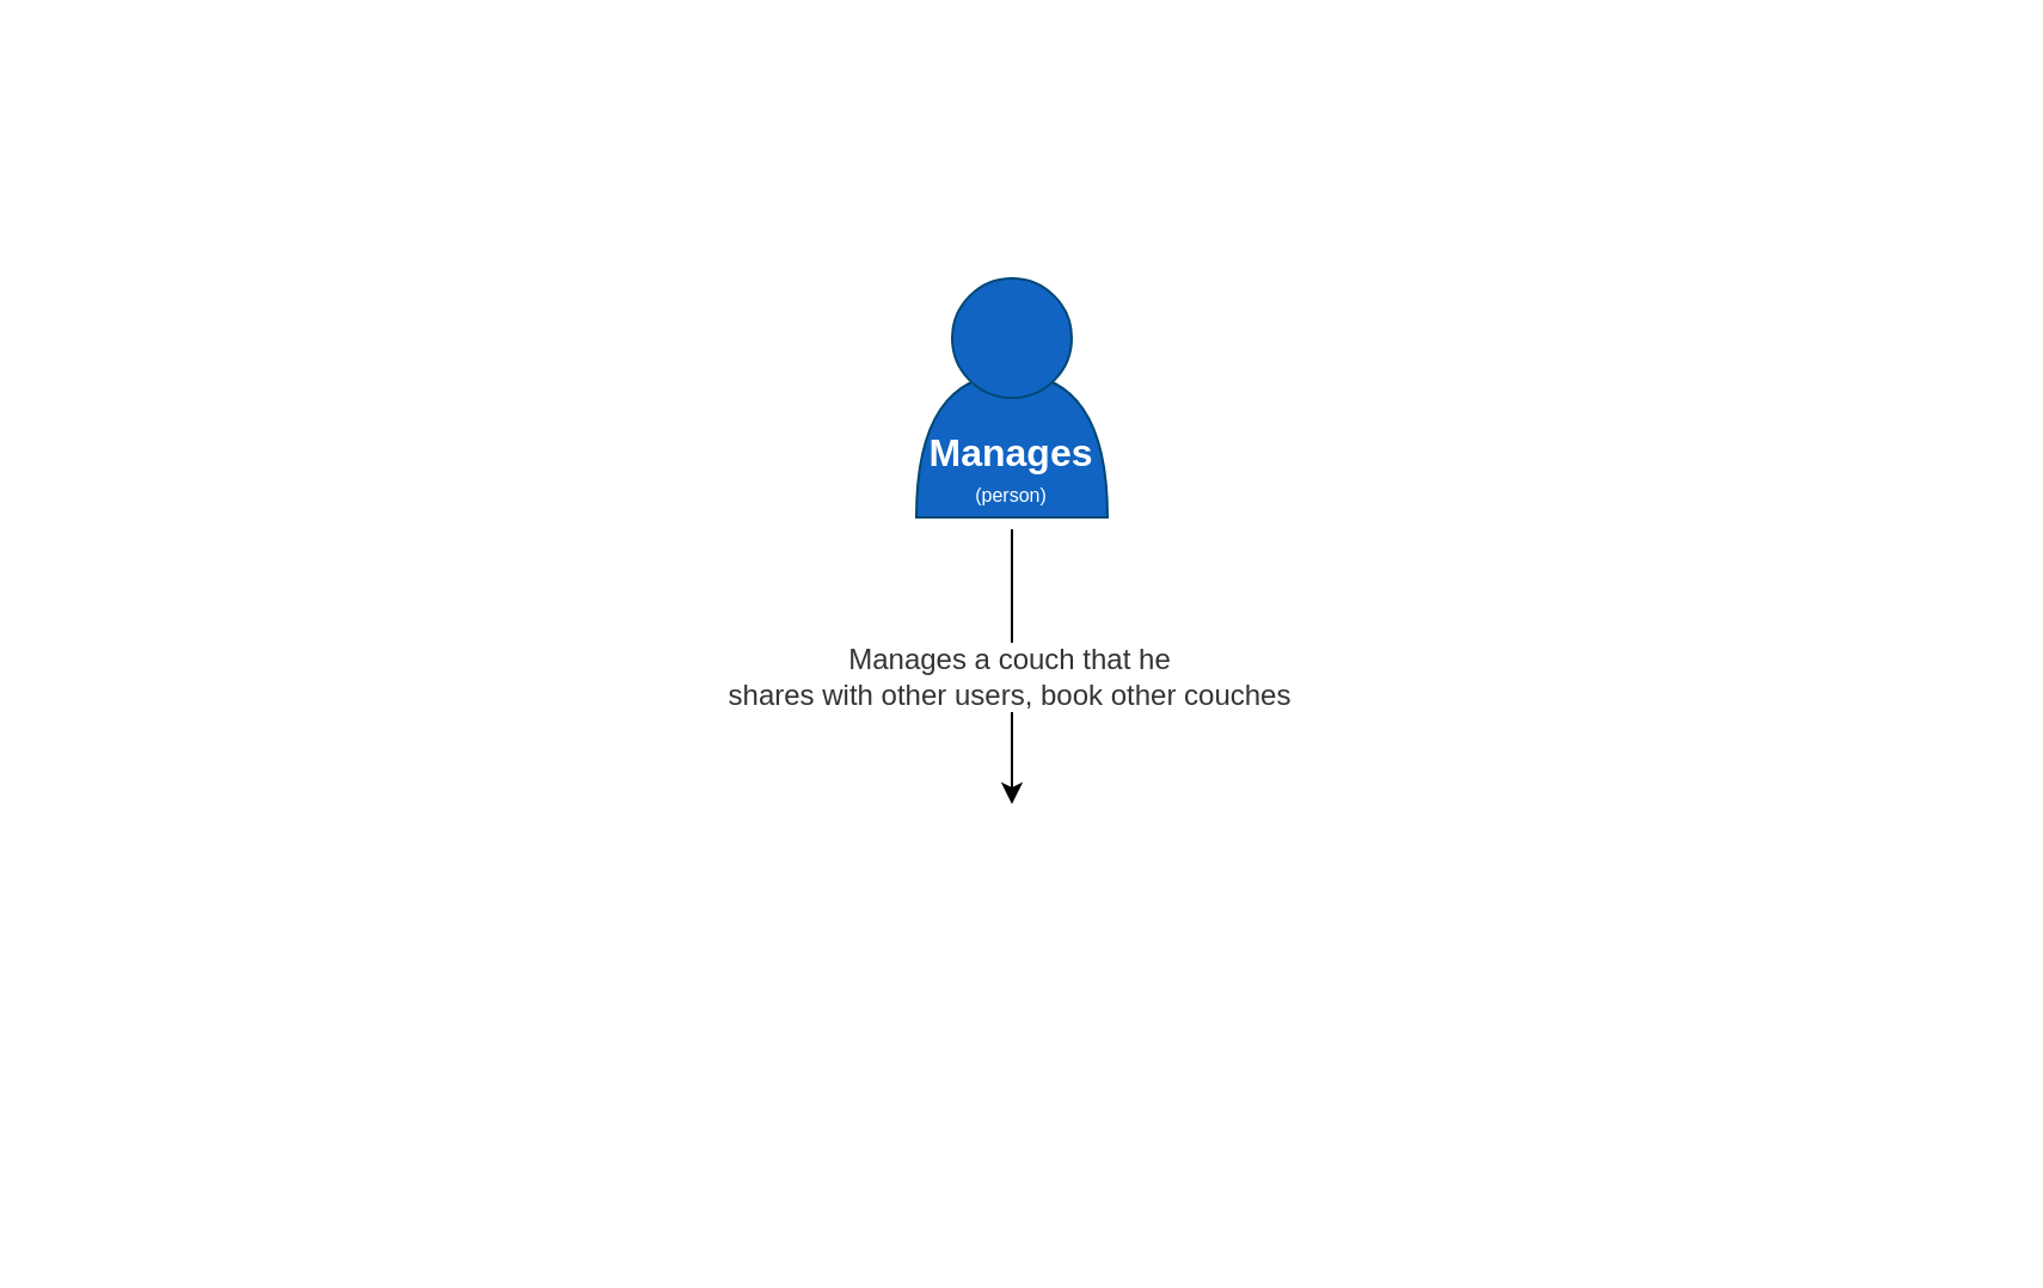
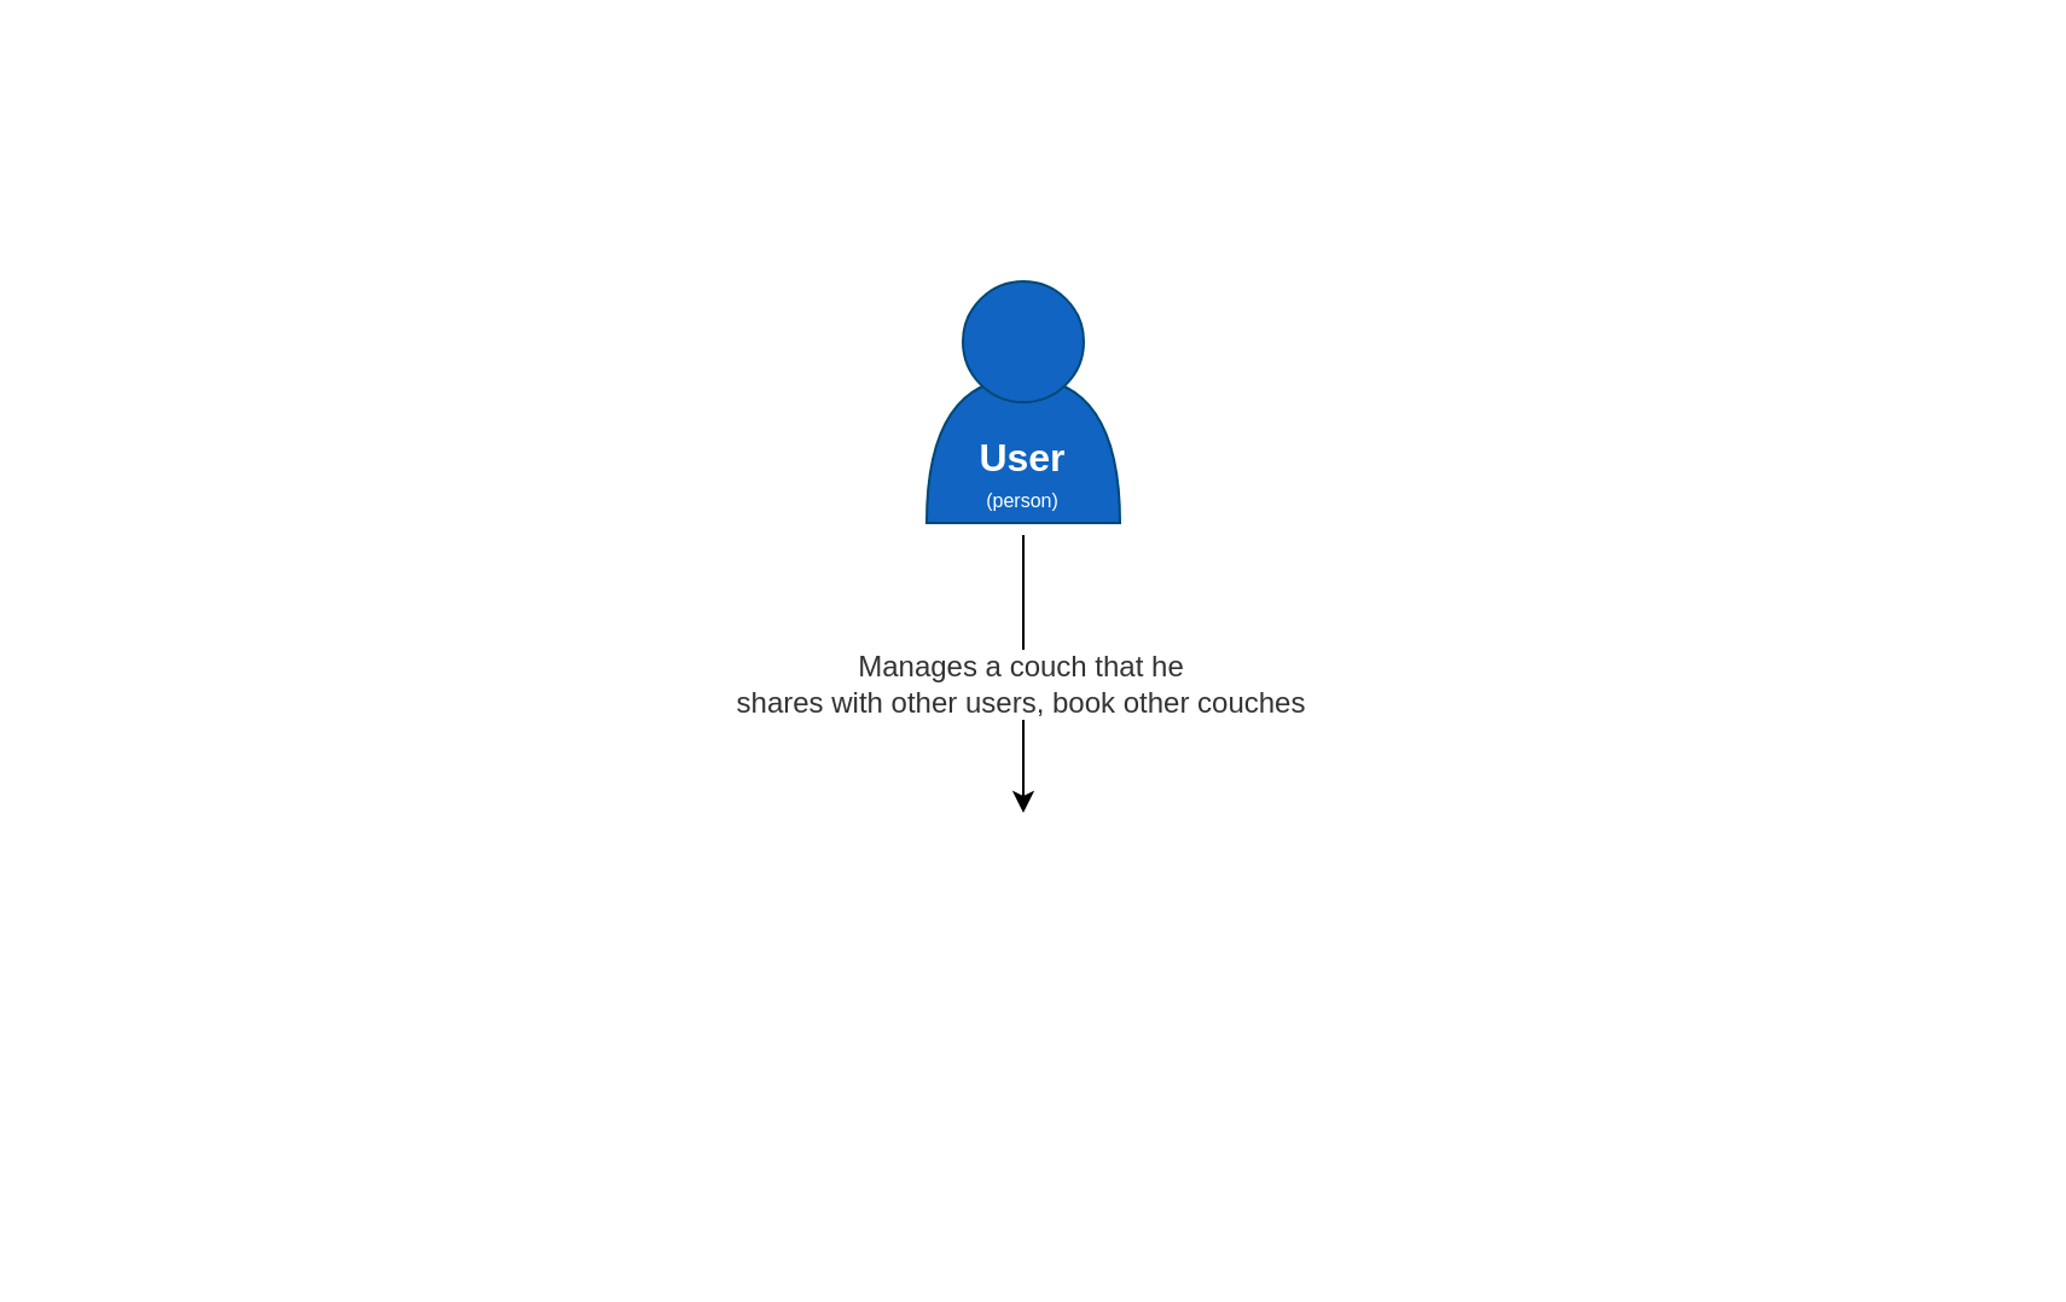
  <mxCell id="0" />
  <mxCell id="1" parent="0" />
  <mxCell id="2" value="" style="rounded=0;whiteSpace=wrap;html=1;dashed=1;fontSize=12;align=center;strokeColor=none;" vertex="1" parent="1"><mxGeometry x="20" y="20" width="813" height="497" as="geometry" /></mxCell>
  <mxCell id="3" value="" style="group" vertex="1" connectable="0" parent="1"><mxGeometry x="318" y="40" width="210" height="426" as="geometry" /></mxCell>
  <mxCell id="4" value="" style="endArrow=classic;html=1;fontSize=12;" edge="1" parent="3"><mxGeometry width="50" height="50" relative="1" as="geometry"><mxPoint x="105" y="181" as="sourcePoint" /><mxPoint x="105" y="296" as="targetPoint" /></mxGeometry></mxCell>
  <mxCell id="5" value="&lt;font color=&quot;#333333&quot;&gt;Manages a couch that he &lt;br&gt;shares with other users, book other couches&lt;/font&gt;" style="edgeLabel;html=1;align=center;verticalAlign=middle;resizable=0;points=[];fontSize=12;" vertex="1" connectable="0" parent="4"><mxGeometry x="0.064" y="-2" relative="1" as="geometry"><mxPoint as="offset" /></mxGeometry></mxCell>
  <mxCell id="6" value="" style="group;align=center;" vertex="1" connectable="0" parent="3"><mxGeometry x="65" y="76" width="80" height="100" as="geometry" /></mxCell>
  <mxCell id="7" value="" style="group" vertex="1" connectable="0" parent="6"><mxGeometry width="80" height="100" as="geometry" /></mxCell>
  <mxCell id="8" value="" style="shape=or;whiteSpace=wrap;html=1;rotation=-90;strokeColor=#004873;fontColor=#ffffff;fillColor=#1164C2;" vertex="1" parent="7"><mxGeometry x="10" y="30" width="60" height="80" as="geometry" /></mxCell>
  <mxCell id="9" value="" style="ellipse;whiteSpace=wrap;html=1;aspect=fixed;fontColor=#ffffff;fillColor=#1164C2;strokeColor=#004873;" vertex="1" parent="7"><mxGeometry x="15" width="50" height="50" as="geometry" /></mxCell>
- <mxCell id="10" value="&lt;font&gt;&lt;font color=&quot;#ffffff&quot;&gt;&lt;b style=&quot;font-size: 16px&quot;&gt;Manages&lt;/b&gt;&lt;br&gt;&lt;font style=&quot;font-size: 8px&quot;&gt;(person)&lt;/font&gt;&lt;/font&gt;&lt;br&gt;&lt;/font&gt;" style="text;html=1;strokeColor=none;fillColor=none;align=center;verticalAlign=middle;whiteSpace=wrap;rounded=0;fontSize=12;" vertex="1" parent="7"><mxGeometry y="60" width="80" height="40" as="geometry" /></mxCell>
+ <mxCell id="10" value="&lt;font&gt;&lt;font color=&quot;#ffffff&quot;&gt;&lt;b style=&quot;font-size: 16px&quot;&gt;User&lt;/b&gt;&lt;br&gt;&lt;font style=&quot;font-size: 8px&quot;&gt;(person)&lt;/font&gt;&lt;/font&gt;&lt;br&gt;&lt;/font&gt;" style="text;html=1;strokeColor=none;fillColor=none;align=center;verticalAlign=middle;whiteSpace=wrap;rounded=0;fontSize=12;" vertex="1" parent="7"><mxGeometry y="60" width="80" height="40" as="geometry" /></mxCell>
